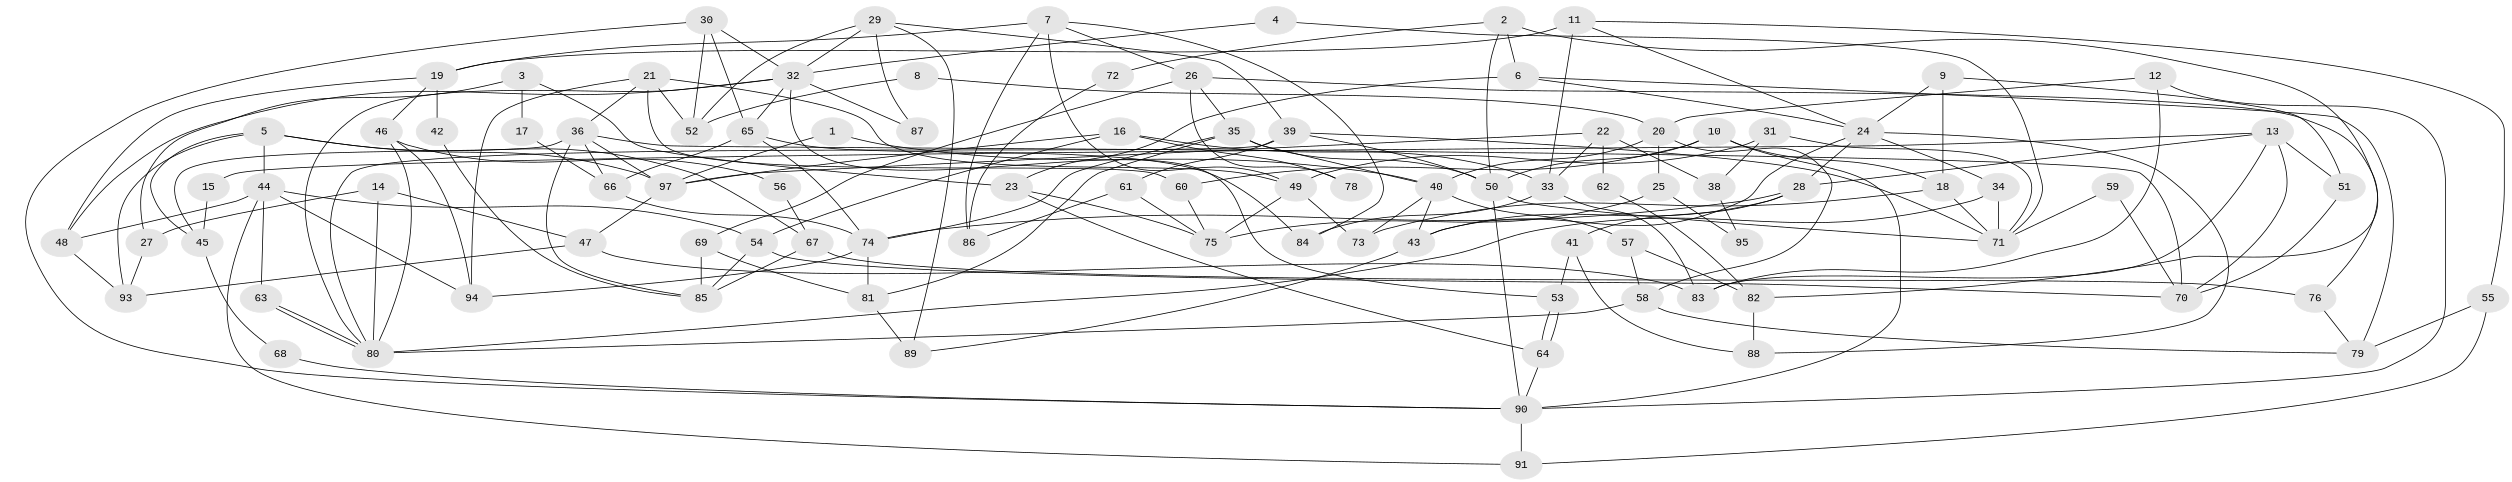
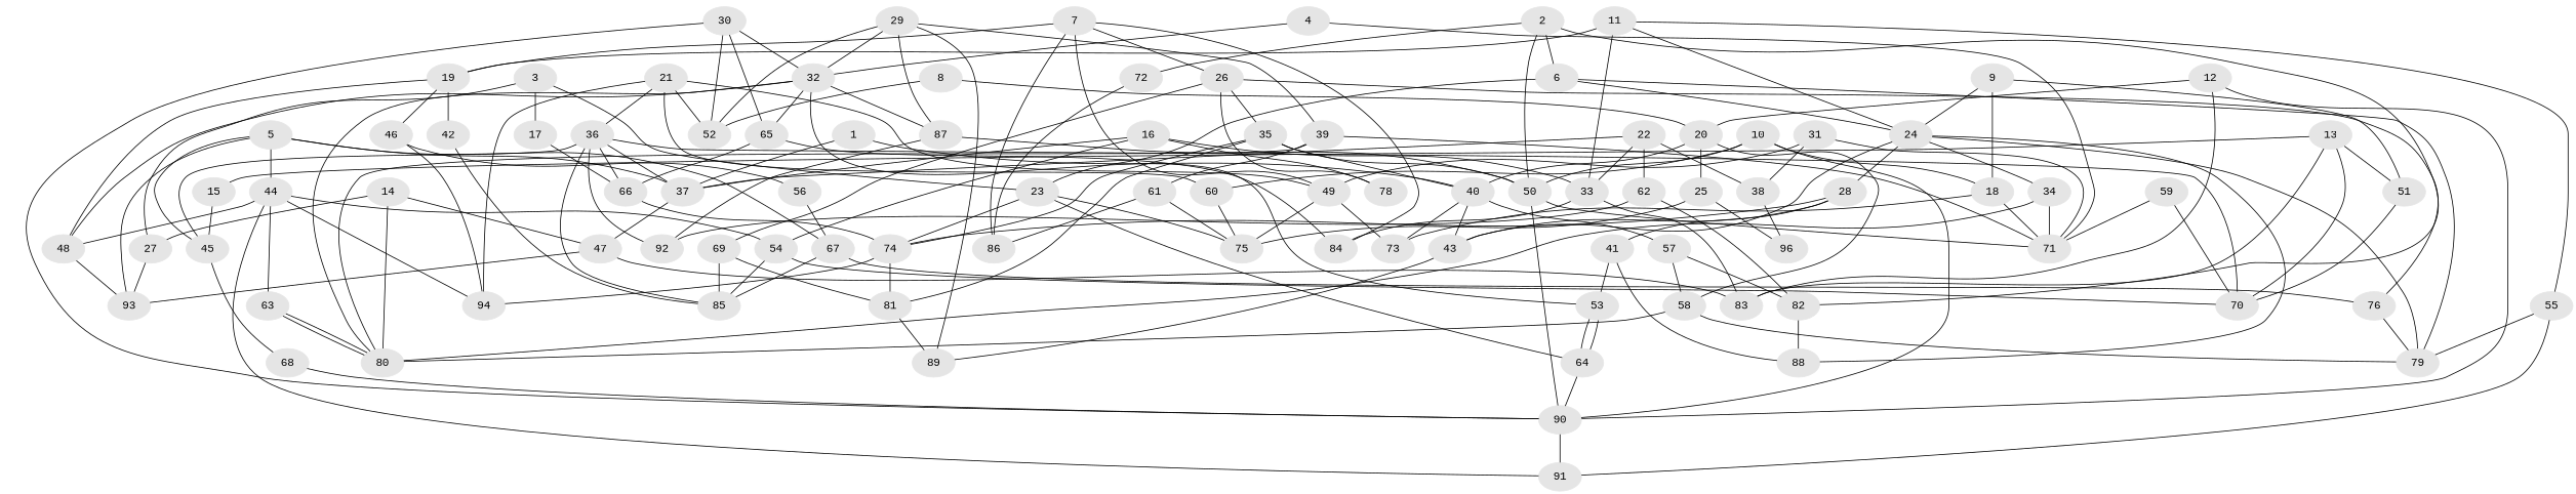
  graph {
    fontname="Liberation Mono"
    node [color=gray90 fontname="Liberation Mono" style=filled]
    edge [fontname="Liberation Mono"]
    1
-   37 [label=97]
+   37
    40
    47
    73
    43
    57
    2
    6
    50
    72
    82
    23
    24
    79
    71
    90
    86
    88
    3
    17
    27
    66
    64
    74
    75
    93
    49
    4
    32
    80
    48
    87
    65
    53
    5
    44
    45
    67
    54
    94
    63
    91
    68
    76
    85
    28
    34
    7
    19
    26
    84
    42
    46
    78
    35
    69
    8
    20
    52
    25
    58
    9
    18
    51
    70
    10
    60
    11
    33
    55
    83
    12
    13
    15
    41
    14
    16
    56
-   95
+   95 [label=96]
    21
    36
+   92
    22
    38
    62
    81
    89
    29
    39
    30
    31
    61
    59
    1 -- 37
    1 -- 40
    37 -- 47
    40 -- 73
    40 -- 43
    40 -- 57
    47 -- 93
    47 -- 83
    43 -- 89
    57 -- 82
    57 -- 58
    2 -- 6
    2 -- 50
    2 -- 72
    2 -- 82
    6 -- 23
    6 -- 24
    6 -- 79
    50 -- 71
    50 -- 90
    72 -- 86
    82 -- 88
    23 -- 64
-   65 -- 74
+   23 -- 74
    23 -- 75
    24 -- 43
+   24 -- 79
    24 -- 88
    24 -- 28
    24 -- 34
    90 -- 91
    3 -- 23
    3 -- 17
    3 -- 27
    17 -- 66
    27 -- 93
    66 -- 74
    64 -- 90
    74 -- 94
    74 -- 81
    49 -- 73
    49 -- 75
    4 -- 71
    4 -- 32
    32 -- 80
    32 -- 48
    32 -- 87
    32 -- 65
    32 -- 53
    48 -- 93
+   87 -- 92
    65 -- 66
    65 -- 84
    53 -- 64
    53 -- 64
    5 -- 37
    5 -- 93
    5 -- 44
    5 -- 45
    5 -- 67
    44 -- 48
    44 -- 54
    44 -- 94
    44 -- 63
    44 -- 91
    45 -- 68
    67 -- 76
    67 -- 85
    54 -- 85
    54 -- 70
    63 -- 80
    63 -- 80
    68 -- 90
    76 -- 79
    28 -- 43
    28 -- 74
    28 -- 41
    34 -- 71
    34 -- 80
    7 -- 86
    7 -- 49
    7 -- 19
    7 -- 26
    7 -- 84
    19 -- 48
    19 -- 42
    19 -- 46
    26 -- 76
    26 -- 78
    26 -- 35
    26 -- 69
    42 -- 85
-   46 -- 80
    46 -- 94
    46 -- 56
    35 -- 40
    35 -- 50
    35 -- 74
    35 -- 81
    69 -- 85
    69 -- 81
    8 -- 20
    8 -- 52
    20 -- 40
    20 -- 25
    20 -- 58
    25 -- 75
    25 -- 95
    58 -- 79
    58 -- 80
    9 -- 24
    9 -- 18
    9 -- 51
    18 -- 73
    18 -- 71
    51 -- 70
    10 -- 50
    10 -- 90
    10 -- 18
    10 -- 60
    60 -- 75
    11 -- 24
    11 -- 19
    11 -- 33
    11 -- 55
    33 -- 84
    33 -- 83
    55 -- 79
    55 -- 91
    12 -- 90
    12 -- 20
    12 -- 83
-   13 -- 28
    13 -- 51
    13 -- 70
    13 -- 83
    13 -- 15
    15 -- 45
    41 -- 88
    41 -- 53
    14 -- 47
    14 -- 27
    14 -- 80
    16 -- 37
    16 -- 54
    16 -- 78
    16 -- 33
    56 -- 67
    21 -- 49
    21 -- 94
    21 -- 52
    21 -- 60
    21 -- 36
    36 -- 37
    36 -- 66
    36 -- 45
    36 -- 85
    36 -- 70
+   36 -- 92
    22 -- 37
    22 -- 33
    22 -- 38
    22 -- 62
    38 -- 95
    62 -- 82
+   62 -- 92
    81 -- 89
    29 -- 32
    29 -- 87
    29 -- 52
    29 -- 89
    29 -- 39
-   39 -- 50
+   87 -- 50
    39 -- 71
    39 -- 80
    39 -- 61
    30 -- 90
    30 -- 32
    30 -- 65
    30 -- 52
    31 -- 71
    31 -- 49
    31 -- 38
    61 -- 86
    61 -- 75
    59 -- 71
    59 -- 70
  }
